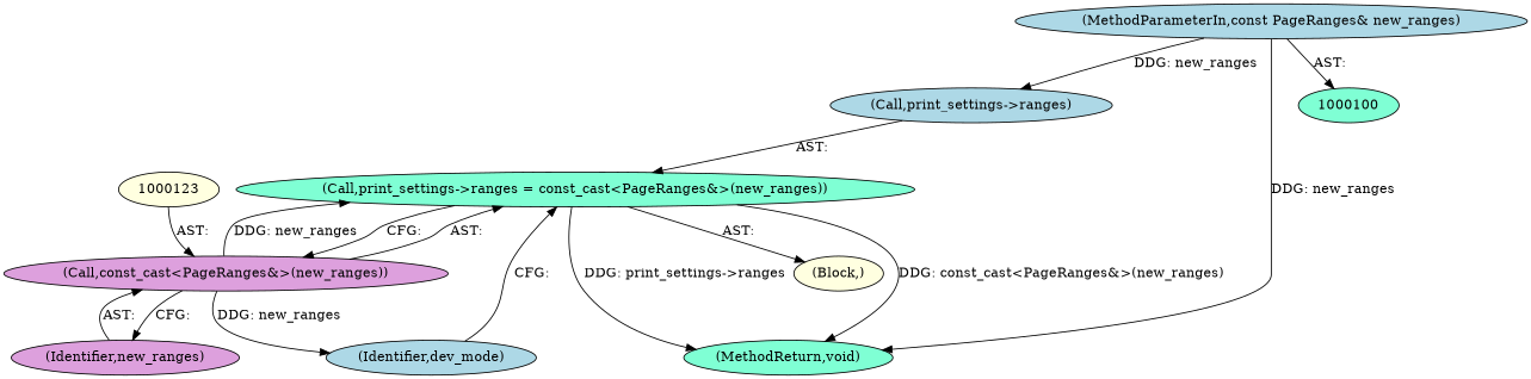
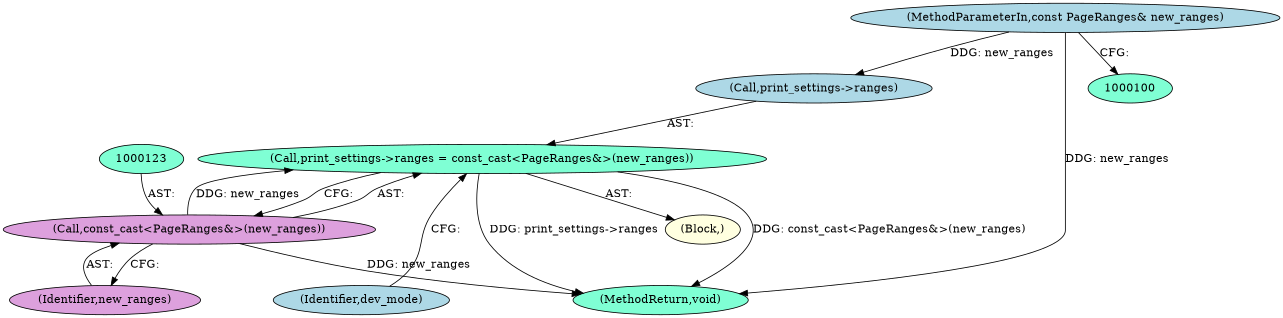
  digraph {
    node [fillcolor=aquamarine style=filled]
    n1 [label="(Call,print_settings->ranges = const_cast<PageRanges&>(new_ranges))"]
    n2 [fillcolor=plum label="(Call,const_cast<PageRanges&>(new_ranges))"]
    n3 [fillcolor=lightyellow label="(Block,)"]
    n4 [label="(MethodReturn,void)"]
    n5 [fillcolor=plum label="(Identifier,new_ranges)"]
    n6 [fillcolor=lightblue label="(MethodParameterIn,const PageRanges& new_ranges)"]
    1000100
    n8 [fillcolor=lightblue label="(Call,print_settings->ranges)"]
    n9 [fillcolor=lightblue label="(Identifier,dev_mode)"]
-   1000123 [fillcolor=lightyellow]
+   1000123
    n1 -> n2 [label="CFG: "]
    n1 -> n3 [label="AST: "]
    n1 -> n4 [label="DDG: print_settings->ranges"]
    n1 -> n4 [label="DDG: const_cast<PageRanges&>(new_ranges)"]
    n2 -> n1 [label="AST: "]
    n2 -> n1 [label="DDG: new_ranges"]
-   n2 -> n9 [label="DDG: new_ranges"]
+   n2 -> n4 [label="DDG: new_ranges"]
    n2 -> n5 [label="CFG: "]
    n5 -> n2 [label="AST: "]
    n6 -> n4 [label="DDG: new_ranges"]
-   n6 -> 1000100 [label="AST: "]
+   n6 -> 1000100 [label="CFG: "]
    n6 -> n8 [label="DDG: new_ranges"]
    n8 -> n1 [label="AST: "]
    n9 -> n1 [label="CFG: "]
    1000123 -> n2 [label="AST: "]
  }
